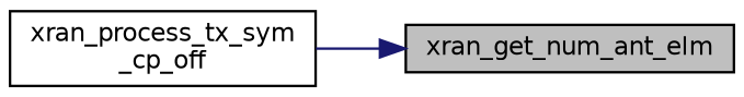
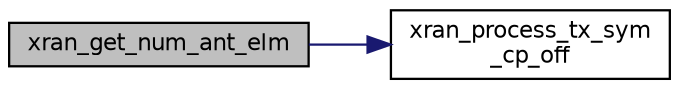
  digraph {
    rankdir=RL
    node [color=black fontname=Helvetica fontsize=10 shape=record style=filled]
    n1 [fillcolor=grey75 fontcolor=black height=0.2 label=xran_get_num_ant_elm width=0.4]
    n2 [fillcolor=white height=0.2 label="xran_process_tx_sym\l_cp_off" width=0.4]
-   n1 -> n2 [color=midnightblue dir=back fontname=Helvetica fontsize=10 labelfontname=Helvetica labelfontsize=10 style=solid]
+   n2 -> n1 [color=midnightblue dir=back fontname=Helvetica fontsize=10 labelfontname=Helvetica labelfontsize=10 style=solid]
  }
